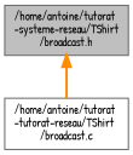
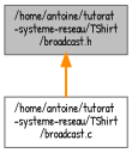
  digraph {
    fontname="Patrick Hand"
    node [color=gray40 fontname="Patrick Hand" fontsize=10 shape=record style=filled]
    n1 [fillcolor=grey75 fontcolor=black height=0.2 label="/home/antoine/tutorat\l-systeme-reseau/TShirt\l/broadcast.h" width=0.4]
-   n2 [fillcolor=white height=0.2 label="/home/antoine/tutorat\l-tutorat-reseau/TShirt\l/broadcast.c" width=0.4]
+   n2 [fillcolor=white height=0.2 label="/home/antoine/tutorat\l-systeme-reseau/TShirt\l/broadcast.c" width=0.4]
    n1 -> n2 [color=darkorange dir=back fontname="Patrick Hand" fontsize=10 labelfontname=Helvetica labelfontsize=10 style=bold]
  }
